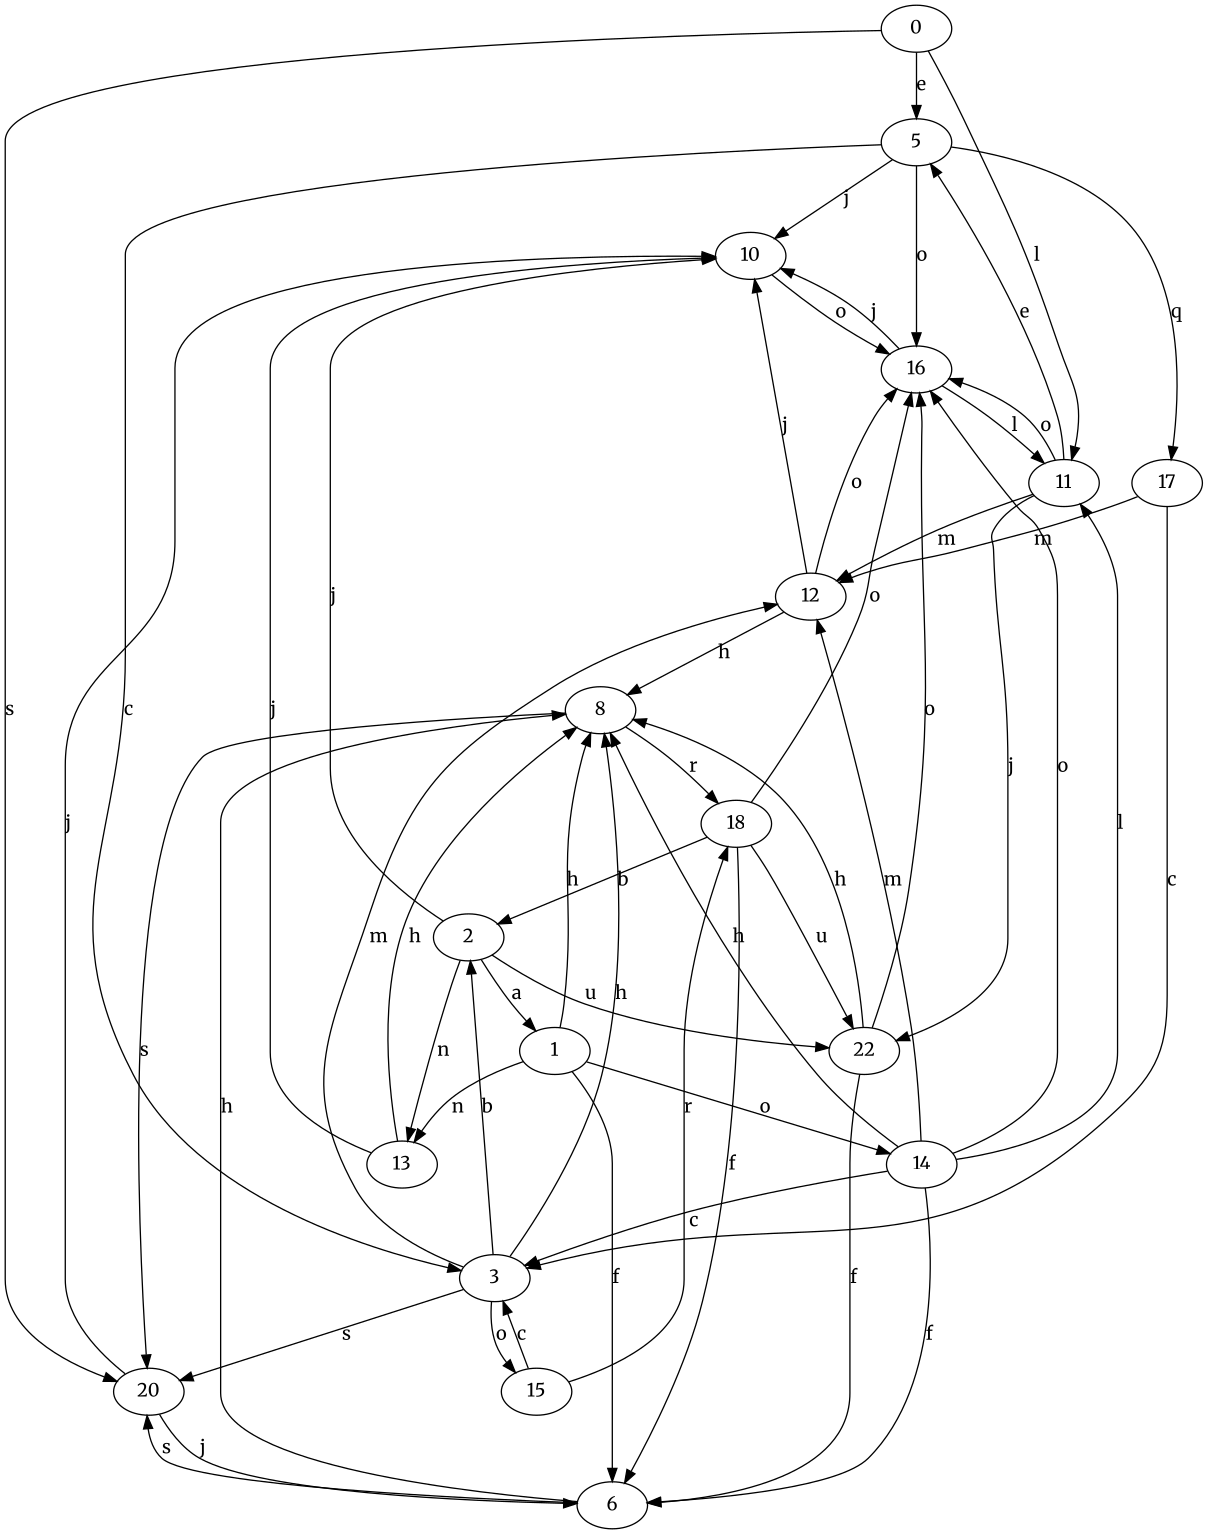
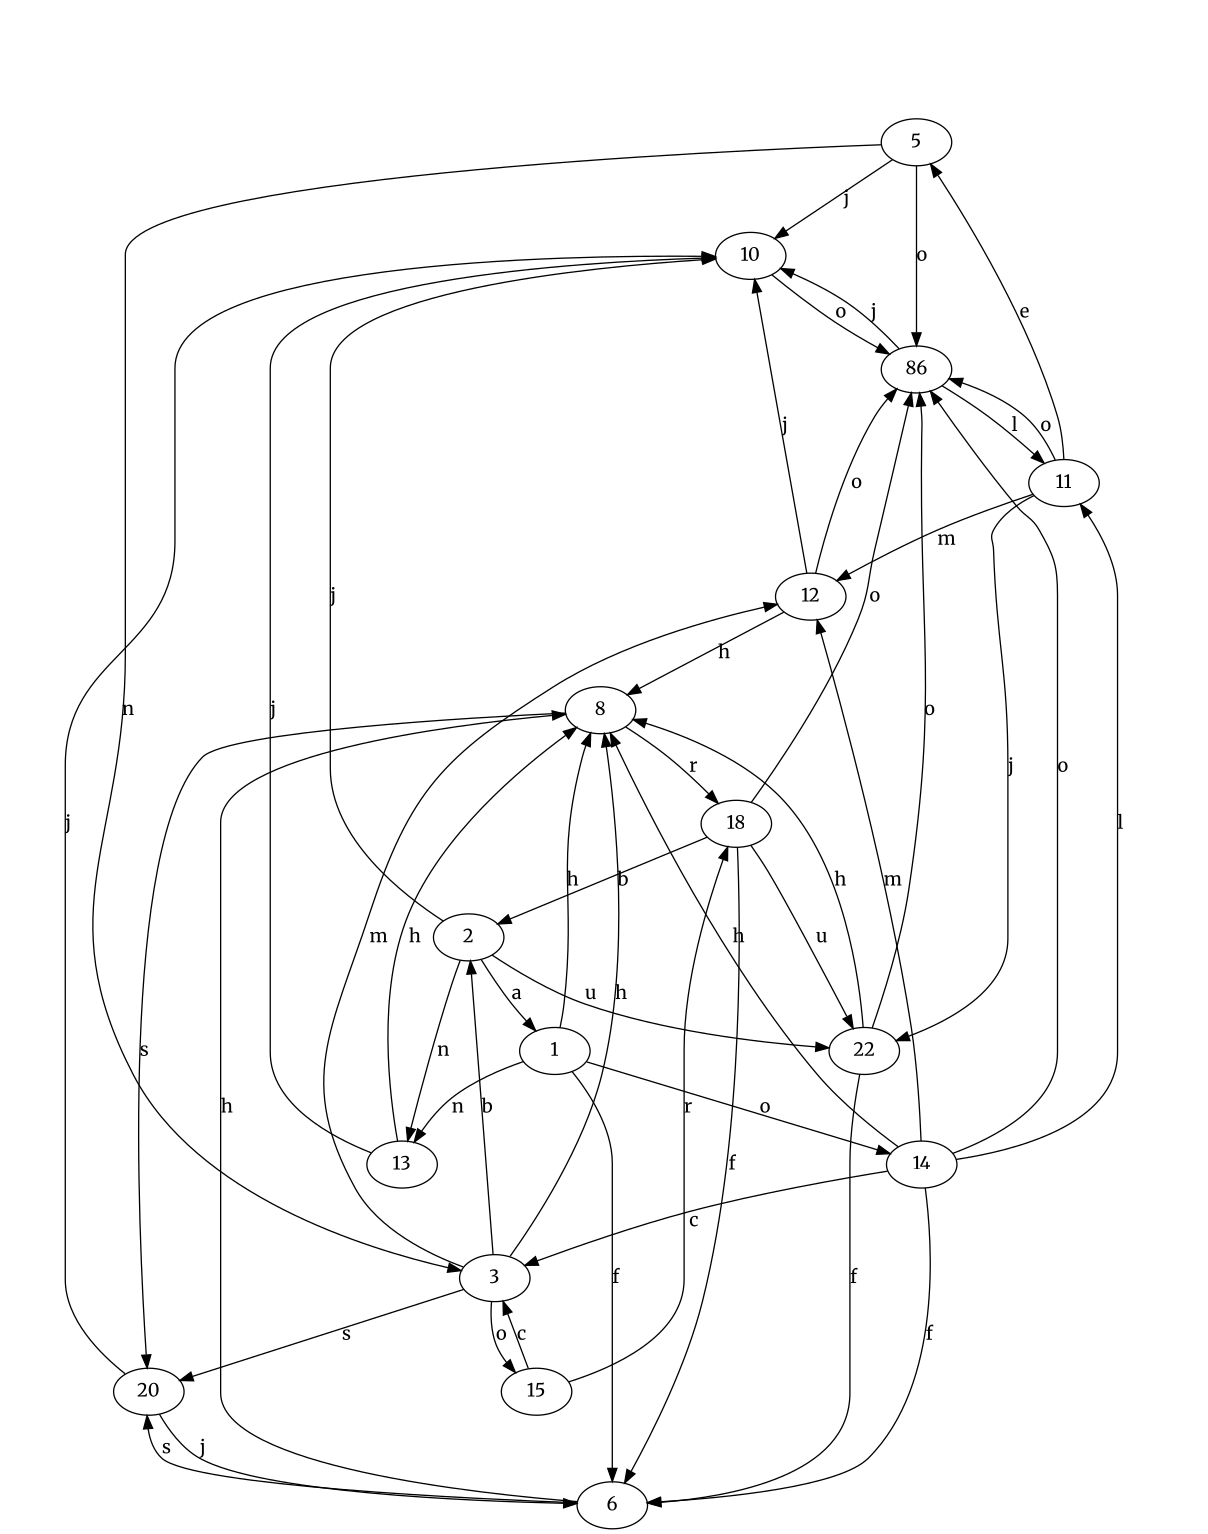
  strict digraph {
    fontname=Merriweather
    node [fontname=Merriweather]
    edge [fontname=Merriweather]
-   0
    5
    11
    20
    10
    3
-   16
-   17
+   16 [label=86]
    22
    12
    6
    1
    8
    13
    14
    18
    2
    15
-   0 -> 5 [label=e]
-   0 -> 11 [label=l]
-   0 -> 20 [label=s]
    5 -> 10 [label=j]
-   5 -> 3 [label=c]
+   5 -> 3 [label=n]
    5 -> 16 [label=o]
-   5 -> 17 [label=q]
    11 -> 5 [label=e]
    11 -> 16 [label=o]
    11 -> 22 [label=j]
    11 -> 12 [label=m]
    20 -> 10 [label=j]
    20 -> 6 [label=j]
    10 -> 16 [label=o]
    3 -> 20 [label=s]
    3 -> 12 [label=m]
    3 -> 8 [label=h]
    3 -> 2 [label=b]
    3 -> 15 [label=o]
    16 -> 11 [label=l]
    16 -> 10 [label=j]
-   17 -> 3 [label=c]
-   17 -> 12 [label=m]
    22 -> 16 [label=o]
    22 -> 6 [label=f]
    22 -> 8 [label=h]
    12 -> 10 [label=j]
    12 -> 16 [label=o]
    12 -> 8 [label=h]
    6 -> 20 [label=s]
    6 -> 8 [label=h]
    1 -> 6 [label=f]
    1 -> 8 [label=h]
    1 -> 13 [label=n]
    1 -> 14 [label=o]
    8 -> 20 [label=s]
    8 -> 18 [label=r]
    13 -> 10 [label=j]
    13 -> 8 [label=h]
    14 -> 11 [label=l]
    14 -> 3 [label=c]
    14 -> 16 [label=o]
    14 -> 12 [label=m]
    14 -> 6 [label=f]
    14 -> 8 [label=h]
    18 -> 16 [label=o]
    18 -> 22 [label=u]
    18 -> 6 [label=f]
    18 -> 2 [label=b]
    2 -> 10 [label=j]
    2 -> 22 [label=u]
    2 -> 1 [label=a]
    2 -> 13 [label=n]
    15 -> 3 [label=c]
    15 -> 18 [label=r]
  }
